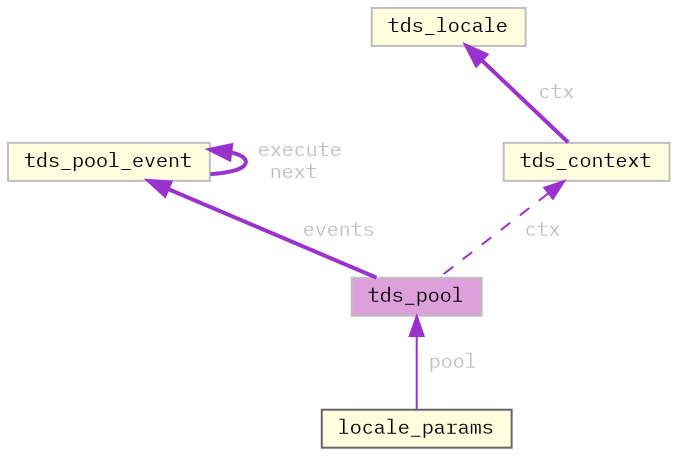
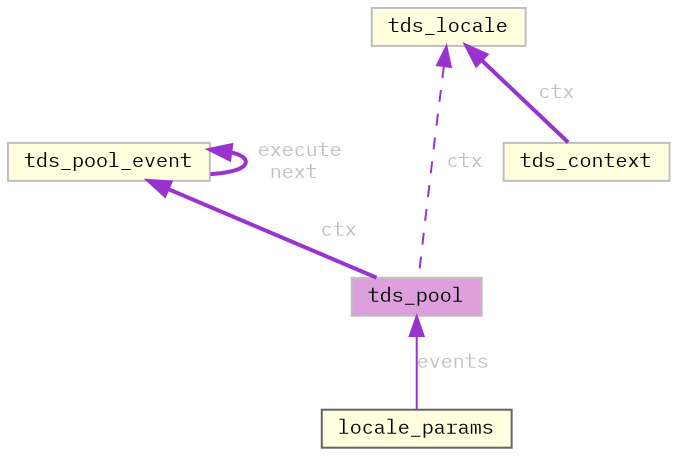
  digraph {
    fontname="IBM Plex Mono"
    node [color=grey75 fillcolor=lightyellow fontname="IBM Plex Mono" fontsize=10 shape=box style=filled]
    edge [color=darkorchid3 dir=back fontcolor=grey fontname="IBM Plex Mono" fontsize=10 labelfontname=Helvetica labelfontsize=10 style=bold]
    n1 [color=gray40 fontcolor=black height=0.2 label=locale_params width=0.4]
    n2 [fillcolor=plum height=0.2 label=tds_pool width=0.4]
    n3 [height=0.2 label=tds_pool_event width=0.4]
    n4 [height=0.2 label=tds_context width=0.4]
    n5 [height=0.2 label=tds_locale width=0.4]
-   n2 -> n1 [label=" pool" style=solid]
-   n3 -> n2 [label=" events"]
+   n2 -> n1 [label=" events" style=solid]
+   n3 -> n2 [label=" ctx"]
    n3 -> n3 [label=" execute\nnext"]
-   n4 -> n2 [label=" ctx" style=dashed]
+   n5 -> n2 [label=" ctx" style=dashed]
    n5 -> n4 [label=" ctx"]
  }
